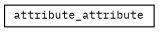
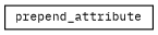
  digraph {
    rankdir=LR
    fontname="IBM Plex Mono"
-   n1 [color=black fillcolor=white fontname="IBM Plex Mono" fontsize=10 height=0.2 label=attribute_attribute shape=record style=filled width=0.4]
+   n1 [color=black fillcolor=white fontname="IBM Plex Mono" fontsize=10 height=0.2 label=prepend_attribute shape=record style=filled width=0.4]
  }
